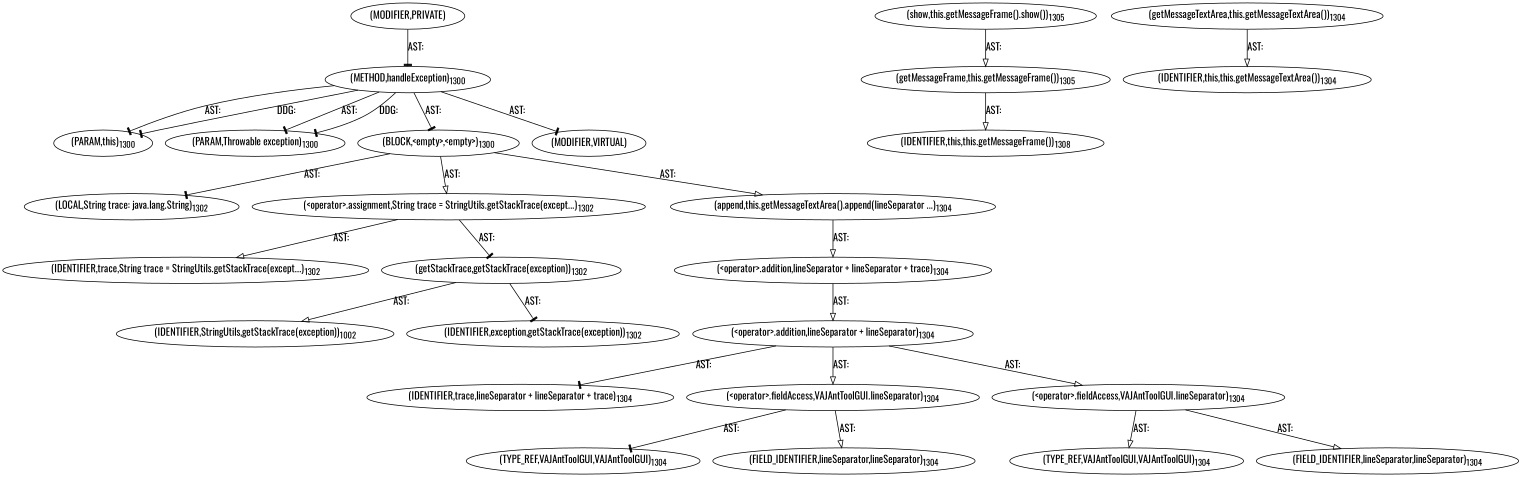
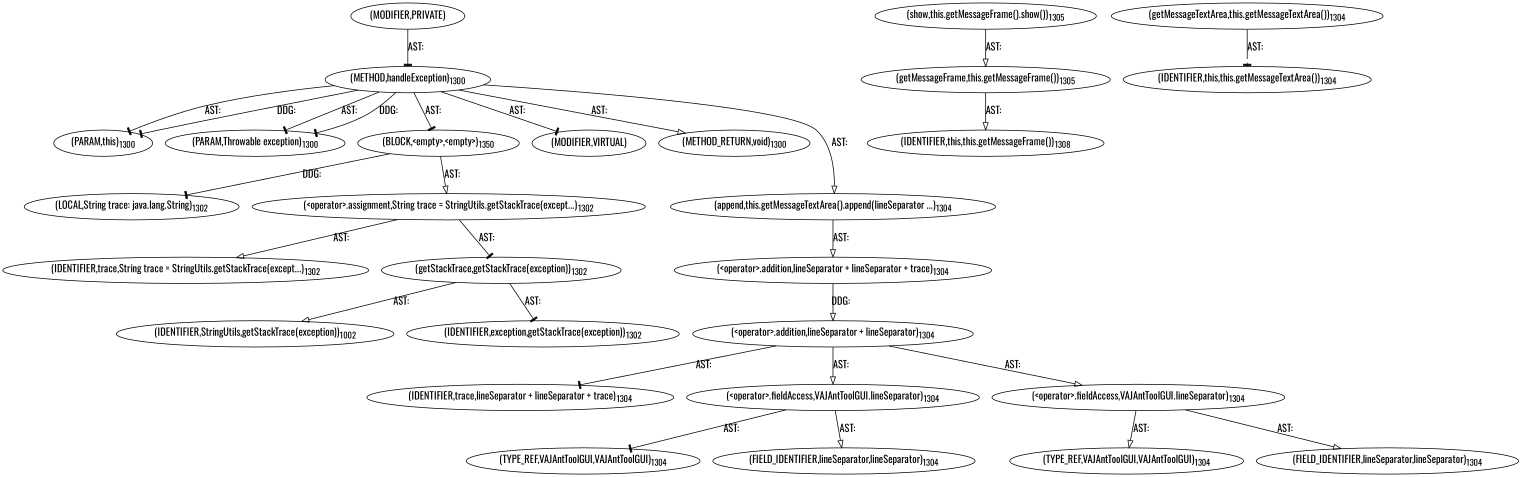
  digraph {
    fontname=Oswald
    node [fontname=Oswald]
    edge [arrowhead=onormal fontname=Oswald]
    n1 [label=<(METHOD,handleException)<SUB>1300</SUB>>]
    n2 [label=<(PARAM,this)<SUB>1300</SUB>>]
    n3 [label=<(PARAM,Throwable exception)<SUB>1300</SUB>>]
-   n4 [label=<(BLOCK,&lt;empty&gt;,&lt;empty&gt;)<SUB>1300</SUB>>]
+   n4 [label=<(BLOCK,&lt;empty&gt;,&lt;empty&gt;)<SUB>1350</SUB>>]
    n5 [label=<(MODIFIER,VIRTUAL)>]
+   n6 [label=<(METHOD_RETURN,void)<SUB>1300</SUB>>]
    n7 [label=<(LOCAL,String trace: java.lang.String)<SUB>1302</SUB>>]
    n8 [label=<(&lt;operator&gt;.assignment,String trace = StringUtils.getStackTrace(except...)<SUB>1302</SUB>>]
    n9 [label=<(append,this.getMessageTextArea().append(lineSeparator ...)<SUB>1304</SUB>>]
    n10 [label=<(MODIFIER,PRIVATE)>]
    n11 [label=<(IDENTIFIER,trace,String trace = StringUtils.getStackTrace(except...)<SUB>1302</SUB>>]
    n12 [label=<(getStackTrace,getStackTrace(exception))<SUB>1302</SUB>>]
    n13 [label=<(&lt;operator&gt;.addition,lineSeparator + lineSeparator + trace)<SUB>1304</SUB>>]
    n14 [label=<(show,this.getMessageFrame().show())<SUB>1305</SUB>>]
    n15 [label=<(getMessageFrame,this.getMessageFrame())<SUB>1305</SUB>>]
    n16 [label=<(IDENTIFIER,StringUtils,getStackTrace(exception))<SUB>1002</SUB>>]
    n17 [label=<(IDENTIFIER,exception,getStackTrace(exception))<SUB>1302</SUB>>]
    n18 [label=<(getMessageTextArea,this.getMessageTextArea())<SUB>1304</SUB>>]
    n19 [label=<(IDENTIFIER,this,this.getMessageTextArea())<SUB>1304</SUB>>]
    n20 [label=<(&lt;operator&gt;.addition,lineSeparator + lineSeparator)<SUB>1304</SUB>>]
    n21 [label=<(IDENTIFIER,trace,lineSeparator + lineSeparator + trace)<SUB>1304</SUB>>]
    n22 [label=<(&lt;operator&gt;.fieldAccess,VAJAntToolGUI.lineSeparator)<SUB>1304</SUB>>]
    n23 [label=<(&lt;operator&gt;.fieldAccess,VAJAntToolGUI.lineSeparator)<SUB>1304</SUB>>]
    n24 [label=<(TYPE_REF,VAJAntToolGUI,VAJAntToolGUI)<SUB>1304</SUB>>]
    n25 [label=<(FIELD_IDENTIFIER,lineSeparator,lineSeparator)<SUB>1304</SUB>>]
    n26 [label=<(TYPE_REF,VAJAntToolGUI,VAJAntToolGUI)<SUB>1304</SUB>>]
    n27 [label=<(FIELD_IDENTIFIER,lineSeparator,lineSeparator)<SUB>1304</SUB>>]
    n28 [label=<(IDENTIFIER,this,this.getMessageFrame())<SUB>1308</SUB>>]
    n1 -> n2 [arrowhead=tee label="AST: "]
    n1 -> n2 [arrowhead=tee label="DDG: "]
    n1 -> n3 [arrowhead=tee label="AST: "]
    n1 -> n3 [arrowhead=tee label="DDG: "]
    n1 -> n4 [arrowhead=tee label="AST: "]
    n1 -> n5 [arrowhead=tee label="AST: "]
-   n4 -> n7 [arrowhead=tee label="AST: "]
+   n1 -> n6 [label="AST: "]
+   n4 -> n7 [arrowhead=tee label="DDG: "]
    n4 -> n8 [label="AST: "]
-   n4 -> n9 [label="AST: "]
+   n1 -> n9 [label="AST: "]
    n8 -> n11 [label="AST: "]
    n8 -> n12 [arrowhead=tee label="AST: "]
    n9 -> n13 [label="AST: "]
    n10 -> n1 [arrowhead=tee label="AST: "]
    n12 -> n16 [label="AST: "]
    n12 -> n17 [arrowhead=tee label="AST: "]
-   n13 -> n20 [label="AST: "]
+   n13 -> n20 [label="DDG: "]
    n14 -> n15 [label="AST: "]
    n15 -> n28 [label="AST: "]
-   n18 -> n19 [label="AST: "]
+   n18 -> n19 [arrowhead=tee label="AST: "]
    n20 -> n21 [arrowhead=tee label="AST: "]
    n20 -> n22 [label="AST: "]
    n20 -> n23 [label="AST: "]
    n22 -> n24 [arrowhead=tee label="AST: "]
    n22 -> n25 [label="AST: "]
    n23 -> n26 [label="AST: "]
    n23 -> n27 [label="AST: "]
  }
